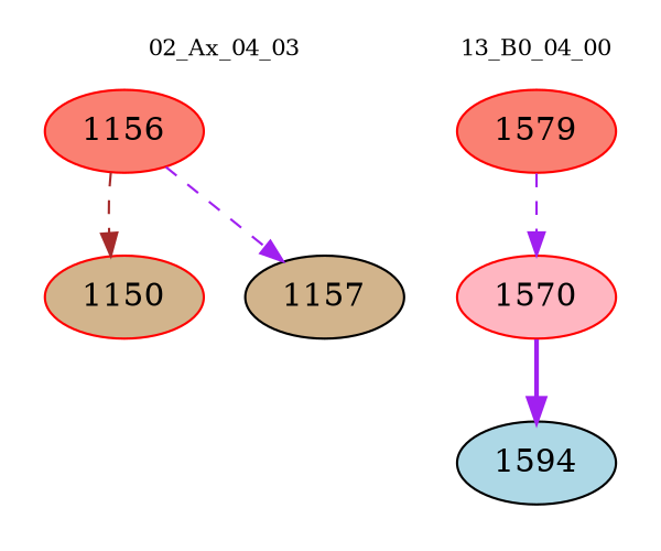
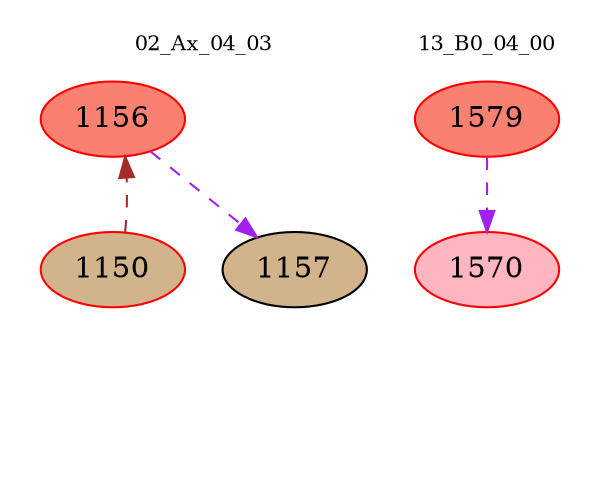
  digraph {
    node [color=red fillcolor=salmon style=filled]
    edge [color=purple style=dashed]
    n1 [label=1156]
    n2 [fillcolor=tan label=1150]
    n3 [color=black fillcolor=tan label=1157]
    n4 [label=1579]
    n5 [fillcolor=lightpink label=1570]
-   n6 [color=black fillcolor=lightblue label=1594]
    subgraph cluster_1 {
      color=white
      fontsize=10
      label="02_Ax_04_03"
      n1
      n2
      n3
    }
    subgraph cluster_2 {
      color=white
      fontsize=10
      label="13_B0_04_00"
      n4
      n5
-     n6
    }
-   n1 -> n2 [color=brown]
+   n2 -> n1 [color=brown]
    n1 -> n3
    n4 -> n5
-   n5 -> n6 [style=bold]
  }
